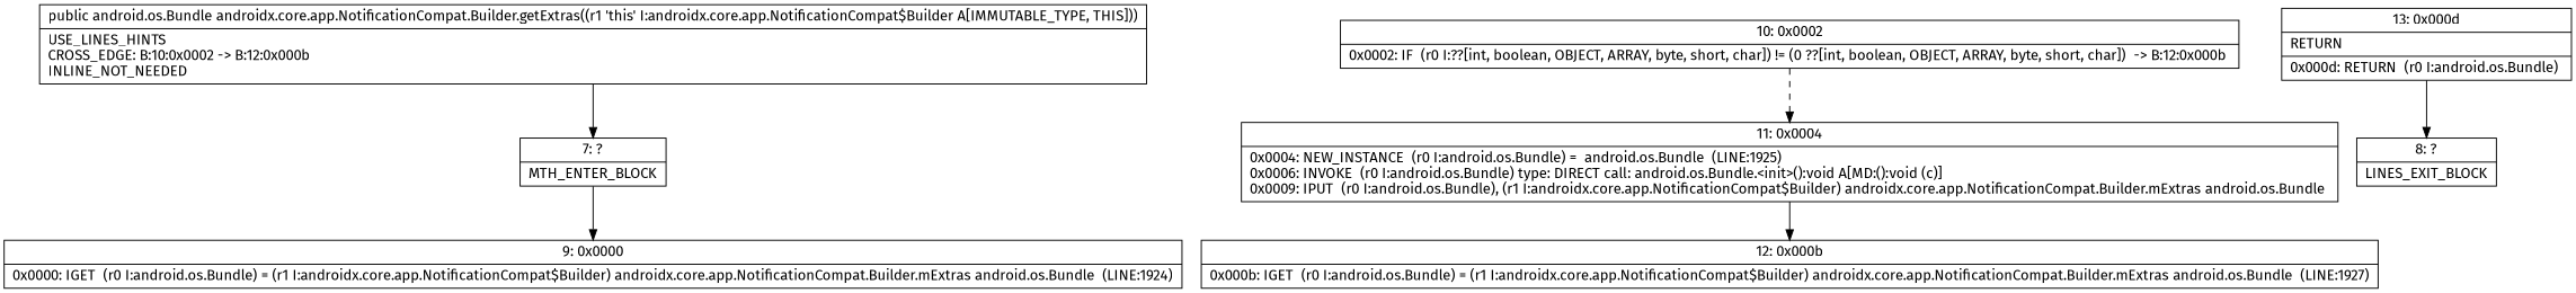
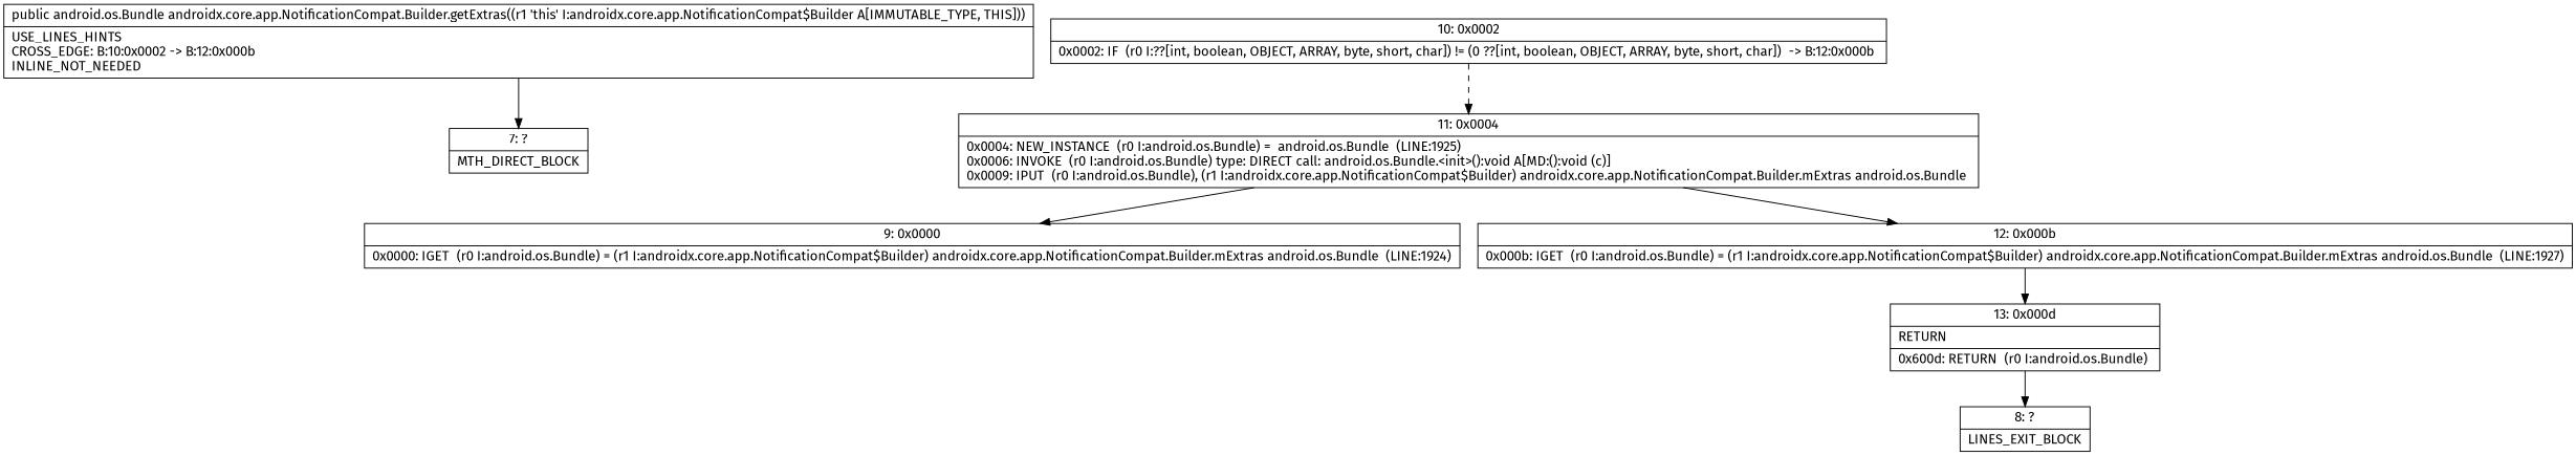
  digraph {
    fontname="Fira Sans"
    node [fontname="Fira Sans" shape=record]
    edge [fontname="Fira Sans"]
-   n1 [label="{7\:\ ?|MTH_ENTER_BLOCK\l}"]
+   n1 [label="{7\:\ ?|MTH_DIRECT_BLOCK\l}"]
    n2 [label="{9\:\ 0x0000|0x0000: IGET  (r0 I:android.os.Bundle) = (r1 I:androidx.core.app.NotificationCompat$Builder) androidx.core.app.NotificationCompat.Builder.mExtras android.os.Bundle  (LINE:1924)\l}"]
    n3 [label="{10\:\ 0x0002|0x0002: IF  (r0 I:??[int, boolean, OBJECT, ARRAY, byte, short, char]) != (0 ??[int, boolean, OBJECT, ARRAY, byte, short, char])  \-\> B:12:0x000b \l}"]
    n4 [label="{11\:\ 0x0004|0x0004: NEW_INSTANCE  (r0 I:android.os.Bundle) =  android.os.Bundle  (LINE:1925)\l0x0006: INVOKE  (r0 I:android.os.Bundle) type: DIRECT call: android.os.Bundle.\<init\>():void A[MD:():void (c)]\l0x0009: IPUT  (r0 I:android.os.Bundle), (r1 I:androidx.core.app.NotificationCompat$Builder) androidx.core.app.NotificationCompat.Builder.mExtras android.os.Bundle \l}"]
    n5 [label="{12\:\ 0x000b|0x000b: IGET  (r0 I:android.os.Bundle) = (r1 I:androidx.core.app.NotificationCompat$Builder) androidx.core.app.NotificationCompat.Builder.mExtras android.os.Bundle  (LINE:1927)\l}"]
-   n6 [label="{13\:\ 0x000d|RETURN\l|0x000d: RETURN  (r0 I:android.os.Bundle) \l}"]
+   n6 [label="{13\:\ 0x000d|RETURN\l|0x600d: RETURN  (r0 I:android.os.Bundle) \l}"]
    n7 [label="{8\:\ ?|LINES_EXIT_BLOCK\l}"]
    n8 [label="{public android.os.Bundle androidx.core.app.NotificationCompat.Builder.getExtras((r1 'this' I:androidx.core.app.NotificationCompat$Builder A[IMMUTABLE_TYPE, THIS]))  | USE_LINES_HINTS\lCROSS_EDGE: B:10:0x0002 \-\> B:12:0x000b\lINLINE_NOT_NEEDED\l}"]
-   n1 -> n2
+   n4 -> n2
    n3 -> n4 [style=dashed]
    n4 -> n5
+   n5 -> n6
    n6 -> n7
    n8 -> n1
  }
